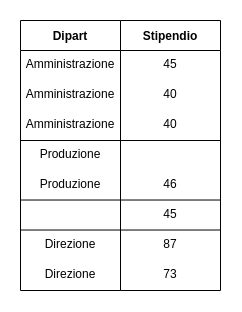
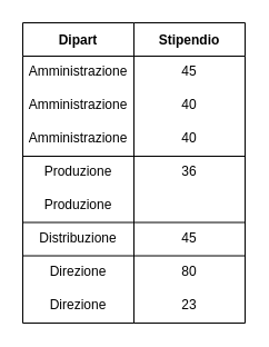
  <mxCell id="0" />
  <mxCell id="1" parent="0" />
  <mxCell id="2" value="Dipart" style="swimlane;startSize=30;fontStyle=1" parent="1" vertex="1"><mxGeometry x="20" y="20" width="100" height="270" as="geometry" /></mxCell>
  <mxCell id="3" value="" style="endArrow=none;html=1;rounded=0;" edge="1" parent="2"><mxGeometry width="50" height="50" relative="1" as="geometry"><mxPoint y="120" as="sourcePoint" /><mxPoint x="200" y="120" as="targetPoint" /></mxGeometry></mxCell>
  <mxCell id="4" value="Amministrazione" style="text;strokeColor=none;fillColor=none;spacingLeft=4;spacingRight=4;overflow=hidden;rotatable=0;points=[[0,0.5],[1,0.5]];portConstraint=eastwest;fontSize=12;align=center;" parent="2" vertex="1"><mxGeometry y="30" width="100" height="30" as="geometry" /></mxCell>
  <mxCell id="5" value="Amministrazione" style="text;strokeColor=none;fillColor=none;spacingLeft=4;spacingRight=4;overflow=hidden;rotatable=0;points=[[0,0.5],[1,0.5]];portConstraint=eastwest;fontSize=12;align=center;" parent="2" vertex="1"><mxGeometry y="60" width="100" height="30" as="geometry" /></mxCell>
  <mxCell id="6" value="40" style="text;strokeColor=none;fillColor=none;spacingLeft=4;spacingRight=4;overflow=hidden;rotatable=0;points=[[0,0.5],[1,0.5]];portConstraint=eastwest;fontSize=12;align=center;" parent="2" vertex="1"><mxGeometry x="100" y="60" width="100" height="30" as="geometry" /></mxCell>
  <mxCell id="7" value="Amministrazione" style="text;strokeColor=none;fillColor=none;spacingLeft=4;spacingRight=4;overflow=hidden;rotatable=0;points=[[0,0.5],[1,0.5]];portConstraint=eastwest;fontSize=12;align=center;" parent="2" vertex="1"><mxGeometry y="90" width="100" height="30" as="geometry" /></mxCell>
  <mxCell id="8" value="40" style="text;strokeColor=none;fillColor=none;spacingLeft=4;spacingRight=4;overflow=hidden;rotatable=0;points=[[0,0.5],[1,0.5]];portConstraint=eastwest;fontSize=12;align=center;" parent="2" vertex="1"><mxGeometry x="100" y="90" width="100" height="30" as="geometry" /></mxCell>
  <mxCell id="9" value="Produzione" style="text;strokeColor=none;fillColor=none;spacingLeft=4;spacingRight=4;overflow=hidden;rotatable=0;points=[[0,0.5],[1,0.5]];portConstraint=eastwest;fontSize=12;align=center;" parent="2" vertex="1"><mxGeometry y="120" width="100" height="30" as="geometry" /></mxCell>
+ <mxCell id="10" value="36" style="text;strokeColor=none;fillColor=none;spacingLeft=4;spacingRight=4;overflow=hidden;rotatable=0;points=[[0,0.5],[1,0.5]];portConstraint=eastwest;fontSize=12;align=center;" parent="2" vertex="1"><mxGeometry x="100" y="120" width="100" height="30" as="geometry" /></mxCell>
  <mxCell id="11" value="Produzione" style="text;strokeColor=none;fillColor=none;spacingLeft=4;spacingRight=4;overflow=hidden;rotatable=0;points=[[0,0.5],[1,0.5]];portConstraint=eastwest;fontSize=12;align=center;" parent="2" vertex="1"><mxGeometry y="150" width="100" height="30" as="geometry" /></mxCell>
- <mxCell id="12" value="46" style="text;strokeColor=none;fillColor=none;spacingLeft=4;spacingRight=4;overflow=hidden;rotatable=0;points=[[0,0.5],[1,0.5]];portConstraint=eastwest;fontSize=12;align=center;" parent="2" vertex="1"><mxGeometry x="100" y="150" width="100" height="30" as="geometry" /></mxCell>
+ <mxCell id="13" value="Distribuzione" style="text;strokeColor=none;fillColor=none;spacingLeft=4;spacingRight=4;overflow=hidden;rotatable=0;points=[[0,0.5],[1,0.5]];portConstraint=eastwest;fontSize=12;align=center;" parent="2" vertex="1"><mxGeometry y="180" width="100" height="30" as="geometry" /></mxCell>
  <mxCell id="14" value="Direzione" style="text;strokeColor=none;fillColor=none;spacingLeft=4;spacingRight=4;overflow=hidden;rotatable=0;points=[[0,0.5],[1,0.5]];portConstraint=eastwest;fontSize=12;align=center;" parent="2" vertex="1"><mxGeometry y="210" width="100" height="30" as="geometry" /></mxCell>
  <mxCell id="15" value="45" style="text;strokeColor=none;fillColor=none;spacingLeft=4;spacingRight=4;overflow=hidden;rotatable=0;points=[[0,0.5],[1,0.5]];portConstraint=eastwest;fontSize=12;align=center;" parent="2" vertex="1"><mxGeometry x="100" y="180" width="100" height="30" as="geometry" /></mxCell>
- <mxCell id="16" value="87" style="text;strokeColor=none;fillColor=none;spacingLeft=4;spacingRight=4;overflow=hidden;rotatable=0;points=[[0,0.5],[1,0.5]];portConstraint=eastwest;fontSize=12;align=center;" parent="2" vertex="1"><mxGeometry x="100" y="210" width="100" height="30" as="geometry" /></mxCell>
- <mxCell id="17" value="73" style="text;strokeColor=none;fillColor=none;spacingLeft=4;spacingRight=4;overflow=hidden;rotatable=0;points=[[0,0.5],[1,0.5]];portConstraint=eastwest;fontSize=12;align=center;" parent="2" vertex="1"><mxGeometry x="100" y="240" width="100" height="30" as="geometry" /></mxCell>
+ <mxCell id="16" value="80" style="text;strokeColor=none;fillColor=none;spacingLeft=4;spacingRight=4;overflow=hidden;rotatable=0;points=[[0,0.5],[1,0.5]];portConstraint=eastwest;fontSize=12;align=center;" parent="2" vertex="1"><mxGeometry x="100" y="210" width="100" height="30" as="geometry" /></mxCell>
+ <mxCell id="17" value="23" style="text;strokeColor=none;fillColor=none;spacingLeft=4;spacingRight=4;overflow=hidden;rotatable=0;points=[[0,0.5],[1,0.5]];portConstraint=eastwest;fontSize=12;align=center;" parent="2" vertex="1"><mxGeometry x="100" y="240" width="100" height="30" as="geometry" /></mxCell>
  <mxCell id="18" value="Direzione" style="text;strokeColor=none;fillColor=none;spacingLeft=4;spacingRight=4;overflow=hidden;rotatable=0;points=[[0,0.5],[1,0.5]];portConstraint=eastwest;fontSize=12;align=center;" parent="2" vertex="1"><mxGeometry y="240" width="100" height="30" as="geometry" /></mxCell>
  <mxCell id="19" value="45" style="text;strokeColor=none;fillColor=none;spacingLeft=4;spacingRight=4;overflow=hidden;rotatable=0;points=[[0,0.5],[1,0.5]];portConstraint=eastwest;fontSize=12;align=center;" parent="2" vertex="1"><mxGeometry x="100" y="30" width="100" height="30" as="geometry" /></mxCell>
  <mxCell id="20" value="Stipendio" style="swimlane;startSize=30;fontStyle=1" parent="1" vertex="1"><mxGeometry x="120" y="20" width="100" height="270" as="geometry" /></mxCell>
  <mxCell id="21" value="" style="endArrow=none;html=1;rounded=0;" edge="1" parent="20"><mxGeometry width="50" height="50" relative="1" as="geometry"><mxPoint x="-100" y="179.52" as="sourcePoint" /><mxPoint x="100" y="179.52" as="targetPoint" /></mxGeometry></mxCell>
  <mxCell id="22" value="" style="endArrow=none;html=1;rounded=0;" edge="1" parent="20"><mxGeometry width="50" height="50" relative="1" as="geometry"><mxPoint x="-100" y="209.52" as="sourcePoint" /><mxPoint x="100" y="209.52" as="targetPoint" /></mxGeometry></mxCell>
